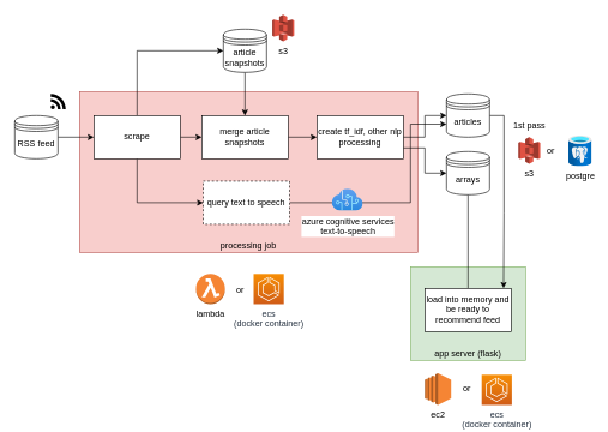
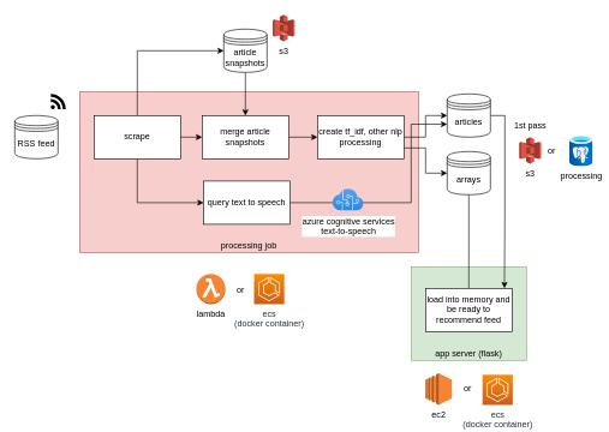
  <mxCell id="0" />
  <mxCell id="1" parent="0" />
  <mxCell id="2" value="processing job" style="rounded=0;whiteSpace=wrap;html=1;fillColor=#f8cecc;strokeColor=#b85450;verticalAlign=bottom;" vertex="1" parent="1"><mxGeometry x="110" y="127" width="470" height="223" as="geometry" /></mxCell>
  <mxCell id="3" value="app server (flask)" style="rounded=0;whiteSpace=wrap;html=1;fillColor=#d5e8d4;strokeColor=#82b366;verticalAlign=bottom;" vertex="1" parent="1"><mxGeometry x="570" y="370" width="160" height="130" as="geometry" /></mxCell>
  <mxCell id="4" style="edgeStyle=orthogonalEdgeStyle;rounded=0;orthogonalLoop=1;jettySize=auto;html=1;exitX=1;exitY=0.5;exitDx=0;exitDy=0;entryX=0;entryY=0.5;entryDx=0;entryDy=0;" edge="1" parent="1" source="7" target="11"><mxGeometry relative="1" as="geometry" /></mxCell>
  <mxCell id="5" style="edgeStyle=orthogonalEdgeStyle;rounded=0;orthogonalLoop=1;jettySize=auto;html=1;exitX=0.5;exitY=0;exitDx=0;exitDy=0;entryX=0;entryY=0.5;entryDx=0;entryDy=0;" edge="1" parent="1" source="7" target="13"><mxGeometry relative="1" as="geometry" /></mxCell>
  <mxCell id="6" style="edgeStyle=orthogonalEdgeStyle;rounded=0;orthogonalLoop=1;jettySize=auto;html=1;exitX=0.5;exitY=1;exitDx=0;exitDy=0;entryX=0;entryY=0.5;entryDx=0;entryDy=0;" edge="1" parent="1" source="7" target="31"><mxGeometry relative="1" as="geometry" /></mxCell>
  <mxCell id="7" value="scrape" style="rounded=0;whiteSpace=wrap;html=1;" vertex="1" parent="1"><mxGeometry x="130" y="160" width="120" height="60" as="geometry" /></mxCell>
- <mxCell id="8" style="edgeStyle=orthogonalEdgeStyle;rounded=0;orthogonalLoop=1;jettySize=auto;html=1;exitX=1;exitY=0.5;exitDx=0;exitDy=0;entryX=0;entryY=0.5;entryDx=0;entryDy=0;" edge="1" parent="1" source="9" target="7"><mxGeometry relative="1" as="geometry" /></mxCell>
  <mxCell id="9" value="RSS feed" style="shape=datastore;whiteSpace=wrap;html=1;" vertex="1" parent="1"><mxGeometry x="20" y="160" width="60" height="60" as="geometry" /></mxCell>
  <mxCell id="10" style="edgeStyle=orthogonalEdgeStyle;rounded=0;orthogonalLoop=1;jettySize=auto;html=1;exitX=1;exitY=0.5;exitDx=0;exitDy=0;entryX=0;entryY=0.5;entryDx=0;entryDy=0;" edge="1" parent="1" source="11" target="16"><mxGeometry relative="1" as="geometry" /></mxCell>
  <mxCell id="11" value="merge article snapshots" style="rounded=0;whiteSpace=wrap;html=1;" vertex="1" parent="1"><mxGeometry x="280" y="160" width="120" height="60" as="geometry" /></mxCell>
  <mxCell id="12" style="edgeStyle=orthogonalEdgeStyle;rounded=0;orthogonalLoop=1;jettySize=auto;html=1;exitX=0.5;exitY=1;exitDx=0;exitDy=0;entryX=0.5;entryY=0;entryDx=0;entryDy=0;" edge="1" parent="1" source="13" target="11"><mxGeometry relative="1" as="geometry" /></mxCell>
  <mxCell id="13" value="article snapshots" style="shape=datastore;whiteSpace=wrap;html=1;" vertex="1" parent="1"><mxGeometry x="310" y="40" width="60" height="60" as="geometry" /></mxCell>
  <mxCell id="14" style="edgeStyle=orthogonalEdgeStyle;rounded=0;orthogonalLoop=1;jettySize=auto;html=1;exitX=1;exitY=0.5;exitDx=0;exitDy=0;entryX=0;entryY=0.5;entryDx=0;entryDy=0;" edge="1" parent="1" source="16" target="18"><mxGeometry relative="1" as="geometry"><mxPoint x="620" y="190" as="targetPoint" /></mxGeometry></mxCell>
  <mxCell id="15" style="edgeStyle=orthogonalEdgeStyle;rounded=0;orthogonalLoop=1;jettySize=auto;html=1;exitX=1;exitY=0.75;exitDx=0;exitDy=0;entryX=0;entryY=0.5;entryDx=0;entryDy=0;" edge="1" parent="1" source="16" target="20"><mxGeometry relative="1" as="geometry" /></mxCell>
  <mxCell id="16" value="create tf_idf, other nlp processing" style="rounded=0;whiteSpace=wrap;html=1;" vertex="1" parent="1"><mxGeometry x="440" y="160" width="120" height="60" as="geometry" /></mxCell>
  <mxCell id="17" style="edgeStyle=orthogonalEdgeStyle;rounded=0;orthogonalLoop=1;jettySize=auto;html=1;exitX=1;exitY=0.5;exitDx=0;exitDy=0;entryX=0.912;entryY=-0.003;entryDx=0;entryDy=0;entryPerimeter=0;" edge="1" parent="1" source="18" target="21"><mxGeometry relative="1" as="geometry" /></mxCell>
  <mxCell id="18" value="articles" style="shape=datastore;whiteSpace=wrap;html=1;" vertex="1" parent="1"><mxGeometry x="620" y="130" width="60" height="60" as="geometry" /></mxCell>
  <mxCell id="19" style="edgeStyle=orthogonalEdgeStyle;rounded=0;orthogonalLoop=1;jettySize=auto;html=1;exitX=0.5;exitY=1;exitDx=0;exitDy=0;entryX=0.5;entryY=0;entryDx=0;entryDy=0;endArrow=none;" edge="1" parent="1" source="20" target="21"><mxGeometry relative="1" as="geometry" /></mxCell>
  <mxCell id="20" value="arrays" style="shape=datastore;whiteSpace=wrap;html=1;" vertex="1" parent="1"><mxGeometry x="620" y="210" width="60" height="60" as="geometry" /></mxCell>
  <mxCell id="21" value="load into memory and be ready to recommend feed" style="rounded=0;whiteSpace=wrap;html=1;" vertex="1" parent="1"><mxGeometry x="590" y="400" width="120" height="60" as="geometry" /></mxCell>
  <mxCell id="22" value="s3" style="outlineConnect=0;dashed=0;verticalLabelPosition=bottom;verticalAlign=top;align=center;html=1;shape=mxgraph.aws3.s3;fillColor=#E05243;gradientColor=none;" vertex="1" parent="1"><mxGeometry x="378" width="30.44" height="37" as="geometry" y="20" /></mxCell>
  <mxCell id="23" value="s3" style="outlineConnect=0;dashed=0;verticalLabelPosition=bottom;verticalAlign=top;align=center;html=1;shape=mxgraph.aws3.s3;fillColor=#E05243;gradientColor=none;" vertex="1" parent="1"><mxGeometry x="720" y="190" width="30.44" height="37" as="geometry" /></mxCell>
- <mxCell id="24" value="postgre" style="aspect=fixed;html=1;points=[];align=center;image;fontSize=12;image=img/lib/azure2/databases/Azure_Database_PostgreSQL_Server.svg;" vertex="1" parent="1"><mxGeometry x="790" y="188" width="32.25" height="43" as="geometry" /></mxCell>
+ <mxCell id="24" value="processing" style="aspect=fixed;html=1;points=[];align=center;image;fontSize=12;image=img/lib/azure2/databases/Azure_Database_PostgreSQL_Server.svg;" vertex="1" parent="1"><mxGeometry x="790" y="188" width="32.25" height="43" as="geometry" /></mxCell>
  <mxCell id="25" value="or" style="text;html=1;align=center;verticalAlign=middle;resizable=0;points=[];autosize=1;" vertex="1" parent="1"><mxGeometry x="750" y="199" width="30" height="20" as="geometry" /></mxCell>
  <mxCell id="26" value="lambda" style="outlineConnect=0;dashed=0;verticalLabelPosition=bottom;verticalAlign=top;align=center;html=1;shape=mxgraph.aws3.lambda_function;fillColor=#F58534;gradientColor=none;" vertex="1" parent="1"><mxGeometry x="272" y="380" width="40.25" height="42" as="geometry" /></mxCell>
  <mxCell id="27" value="ecs&lt;br&gt;(docker container)" style="points=[[0,0,0],[0.25,0,0],[0.5,0,0],[0.75,0,0],[1,0,0],[0,1,0],[0.25,1,0],[0.5,1,0],[0.75,1,0],[1,1,0],[0,0.25,0],[0,0.5,0],[0,0.75,0],[1,0.25,0],[1,0.5,0],[1,0.75,0]];outlineConnect=0;fontColor=#232F3E;gradientColor=#F78E04;gradientDirection=north;fillColor=#D05C17;strokeColor=#ffffff;dashed=0;verticalLabelPosition=bottom;verticalAlign=top;align=center;html=1;fontSize=12;fontStyle=0;aspect=fixed;shape=mxgraph.aws4.resourceIcon;resIcon=mxgraph.aws4.ecs;" vertex="1" parent="1"><mxGeometry x="352" y="380" width="42" height="42" as="geometry" /></mxCell>
  <mxCell id="28" value="or" style="text;html=1;align=center;verticalAlign=middle;resizable=0;points=[];autosize=1;" vertex="1" parent="1"><mxGeometry x="318" y="392" width="30" height="20" as="geometry" /></mxCell>
  <mxCell id="29" value="1st pass" style="text;html=1;align=center;verticalAlign=middle;resizable=0;points=[];autosize=1;" vertex="1" parent="1"><mxGeometry x="705.22" y="165" width="60" height="20" as="geometry" /></mxCell>
  <mxCell id="30" style="edgeStyle=orthogonalEdgeStyle;rounded=0;orthogonalLoop=1;jettySize=auto;html=1;exitX=1;exitY=0.5;exitDx=0;exitDy=0;entryX=0;entryY=0.7;entryDx=0;entryDy=0;" edge="1" parent="1" source="31" target="18"><mxGeometry relative="1" as="geometry"><Array as="points"><mxPoint x="570" y="281" /><mxPoint x="570" y="172" /></Array></mxGeometry></mxCell>
- <mxCell id="31" value="query text to speech" style="rounded=0;whiteSpace=wrap;html=1;dashed=1;" vertex="1" parent="1"><mxGeometry x="282" y="251" width="120" height="60" as="geometry" /></mxCell>
+ <mxCell id="31" value="query text to speech" style="rounded=0;whiteSpace=wrap;html=1;" vertex="1" parent="1"><mxGeometry x="282" y="251" width="120" height="60" as="geometry" /></mxCell>
  <mxCell id="32" value="ecs&lt;br&gt;(docker container)" style="points=[[0,0,0],[0.25,0,0],[0.5,0,0],[0.75,0,0],[1,0,0],[0,1,0],[0.25,1,0],[0.5,1,0],[0.75,1,0],[1,1,0],[0,0.25,0],[0,0.5,0],[0,0.75,0],[1,0.25,0],[1,0.5,0],[1,0.75,0]];outlineConnect=0;fontColor=#232F3E;gradientColor=#F78E04;gradientDirection=north;fillColor=#D05C17;strokeColor=#ffffff;dashed=0;verticalLabelPosition=bottom;verticalAlign=top;align=center;html=1;fontSize=12;fontStyle=0;aspect=fixed;shape=mxgraph.aws4.resourceIcon;resIcon=mxgraph.aws4.ecs;" vertex="1" parent="1"><mxGeometry x="669" y="520" width="42" height="42" as="geometry" /></mxCell>
  <mxCell id="33" value="" style="shape=mxgraph.signs.tech.rss;html=1;pointerEvents=1;fillColor=#000000;strokeColor=none;verticalLabelPosition=bottom;verticalAlign=top;align=center;" vertex="1" parent="1"><mxGeometry x="70" y="130" width="20.79" height="21" as="geometry" /></mxCell>
  <mxCell id="34" value="ec2" style="outlineConnect=0;dashed=0;verticalLabelPosition=bottom;verticalAlign=top;align=center;html=1;shape=mxgraph.aws3.ec2;fillColor=#F58534;gradientColor=none;" vertex="1" parent="1"><mxGeometry x="590" y="517.63" width="36.5" height="44.37" as="geometry" /></mxCell>
  <mxCell id="35" value="or" style="text;html=1;align=center;verticalAlign=middle;resizable=0;points=[];autosize=1;" vertex="1" parent="1"><mxGeometry x="632.5" y="529.82" width="30" height="20" as="geometry" /></mxCell>
  <mxCell id="36" value="azure cognitive services&lt;br&gt;text-to-speech" style="aspect=fixed;html=1;points=[];align=center;image;fontSize=12;image=img/lib/azure2/ai_machine_learning/Cognitive_Services.svg;labelBackgroundColor=#ffffff;" vertex="1" parent="1"><mxGeometry x="461" y="262" width="43.21" height="30.5" as="geometry" /></mxCell>
